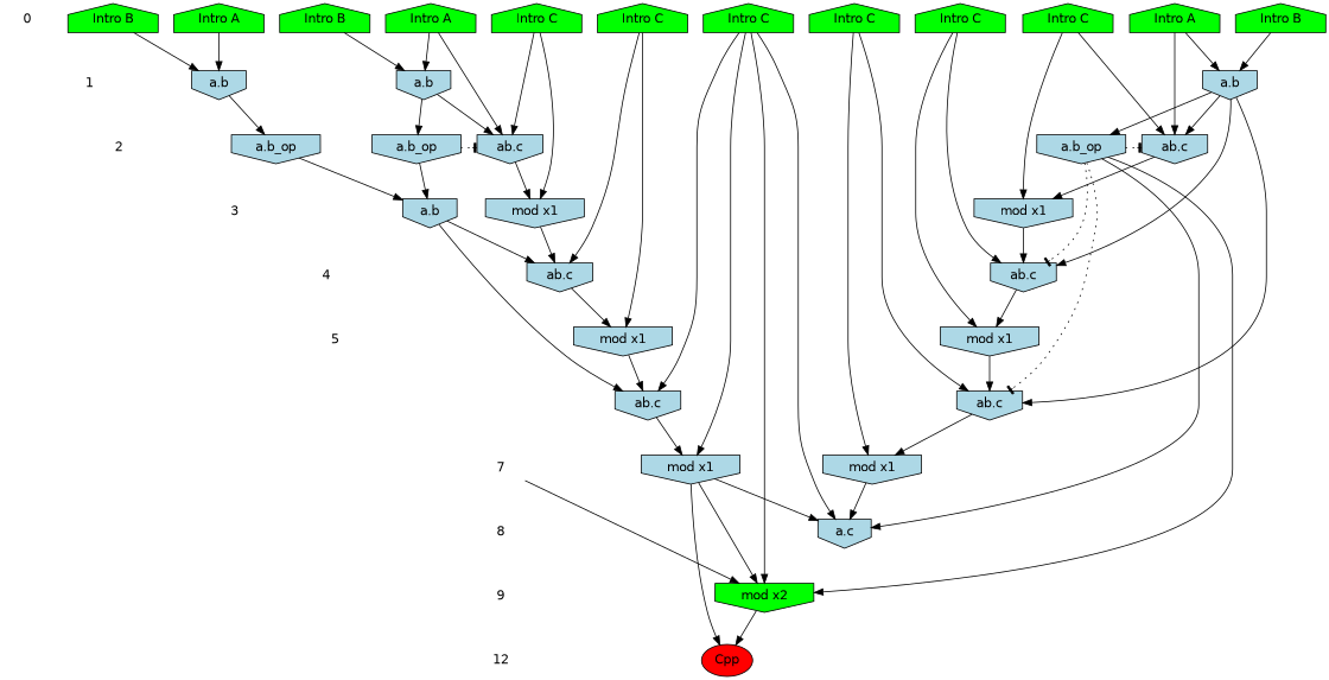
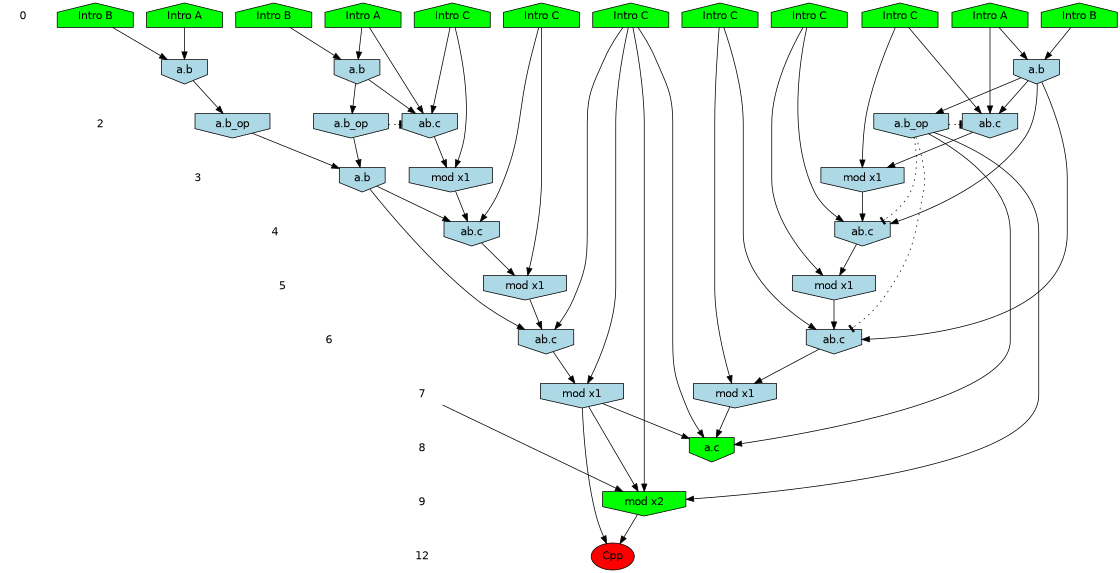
  digraph {
    fontname="DejaVu Sans"
    ranksep=.5
    node [fontname="DejaVu Sans" shape=invhouse fillcolor=lightblue style=filled]
    edge [fontname="DejaVu Sans"]
    0 [shape=plaintext fillcolor="" style=""]
    n2 [fillcolor=green label="Intro B" shape=house]
    n3 [fillcolor=green label="Intro A" shape=house]
    n4 [fillcolor=green label="Intro A" shape=house]
    n5 [fillcolor=green label="Intro B" shape=house]
    n6 [fillcolor=green label="Intro A" shape=house]
    n7 [fillcolor=green label="Intro B" shape=house]
    n8 [fillcolor=green label="Intro C" shape=house]
    n9 [fillcolor=green label="Intro C" shape=house]
    n10 [fillcolor=green label="Intro C" shape=house]
    n11 [fillcolor=green label="Intro C" shape=house]
    n12 [fillcolor=green label="Intro C" shape=house]
    n13 [fillcolor=green label="Intro C" shape=house]
-   1 [shape=plaintext fillcolor="" style=""]
    n15 [label="a.b"]
    n16 [label="a.b"]
    n17 [label="a.b"]
    2 [shape=plaintext fillcolor="" style=""]
    n19 [label="ab.c"]
    n20 [label="a.b_op"]
    n21 [label="ab.c"]
    n22 [label="a.b_op"]
    n23 [label="a.b_op"]
    3 [shape=plaintext fillcolor="" style=""]
    n25 [label="mod x1"]
    n26 [label="mod x1"]
    n27 [label="a.b"]
    4 [shape=plaintext fillcolor="" style=""]
    n29 [label="ab.c"]
    n30 [label="ab.c"]
    5 [shape=plaintext fillcolor="" style=""]
    n32 [label="mod x1"]
    n33 [label="mod x1"]
+   6 [shape=plaintext fillcolor="" style=""]
    n35 [label="ab.c"]
    n36 [label="ab.c"]
    7 [shape=plaintext fillcolor="" style=""]
    n38 [label="mod x1"]
    n39 [label="mod x1"]
    8 [shape=plaintext fillcolor="" style=""]
-   n41 [label="a.c"]
+   n41 [fillcolor=green label="a.c"]
    9 [shape=plaintext fillcolor="" style=""]
    n43 [fillcolor=green label="mod x2"]
    n44 [label=12 shape=plaintext fillcolor="" style=""]
    n45 [fillcolor=red label=Cpp shape=""]
    subgraph sub_1 {
      rank=same
      0
      n2
      n3
      n4
      n5
      n6
      n7
      n8
      n9
      n10
      n11
      n12
      n13
    }
    subgraph sub_2 {
      rank=same
-     1
      n15
      n16
      n17
    }
    subgraph sub_3 {
      rank=same
      2
      n19
      n20
      n21
      n22
      n23
    }
    subgraph sub_4 {
      rank=same
      3
      n25
      n26
      n27
    }
    subgraph sub_5 {
      rank=same
      4
      n29
      n30
    }
    subgraph sub_6 {
      rank=same
      5
      n32
      n33
    }
    subgraph sub_7 {
      rank=same
+     6
      n35
      n36
    }
    subgraph sub_8 {
      rank=same
      7
      n38
      n39
    }
    subgraph sub_9 {
      rank=same
      8
      n41
    }
    subgraph sub_10 {
      rank=same
      9
      n43
    }
    subgraph sub_11 {
      rank=same
      n44
      n45
    }
-   0 -> 1 [style=invis]
    n2 -> n15
    n3 -> n16
    n3 -> n21
    n4 -> n17
    n4 -> n19
    n5 -> n17
    n6 -> n15
    n7 -> n16
    n8 -> n35
    n8 -> n38
    n9 -> n30
    n9 -> n33
    n10 -> n36
    n10 -> n39
    n10 -> n41
    n10 -> n43
    n11 -> n29
    n11 -> n32
    n12 -> n21
    n12 -> n25
    n13 -> n19
    n13 -> n26
-   1 -> 2 [style=invis]
    n15 -> n22
    n16 -> n21
    n16 -> n23
    n16 -> n29
    n16 -> n35
    n17 -> n19
    n17 -> n20
    2 -> 3 [style=invis]
    n19 -> n26
    n20 -> n19 [arrowhead=tee style=dotted]
    n20 -> n27
    n21 -> n25
    n22 -> n27
    n23 -> n21 [arrowhead=tee style=dotted]
    n23 -> n29 [arrowhead=tee style=dotted]
    n23 -> n35 [arrowhead=tee style=dotted]
    n23 -> n41
    n23 -> n43
    3 -> 4 [style=invis]
    n25 -> n29
    n26 -> n30
    n27 -> n30
    n27 -> n36
    4 -> 5 [style=invis]
    n29 -> n32
    n30 -> n33
+   5 -> 6 [style=invis]
    n32 -> n35
    n33 -> n36
+   6 -> 7 [style=invis]
    n35 -> n38
    n36 -> n39
    7 -> 8 [style=invis]
    7 -> n43
    n38 -> n41
    n39 -> n41
    n39 -> n43
    n39 -> n45
    8 -> 9 [style=invis]
    9 -> n44 [style=invis]
    n43 -> n45
  }
